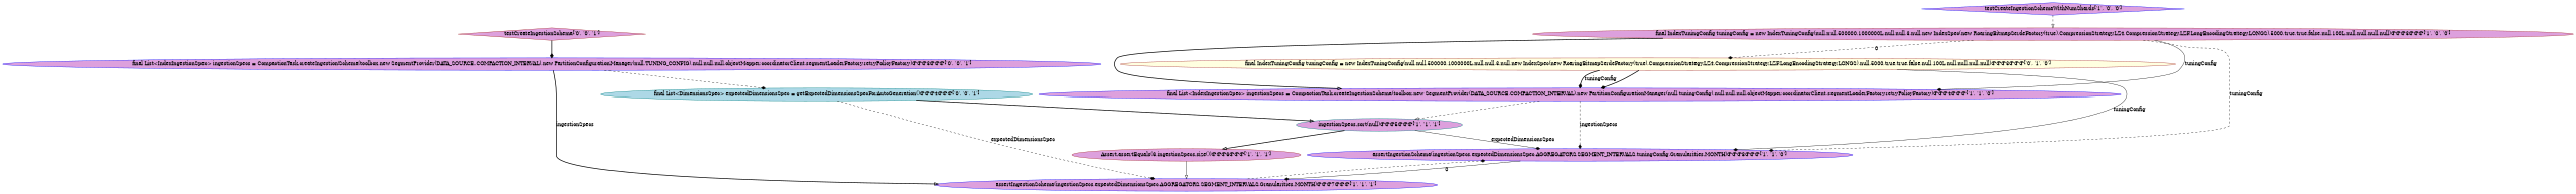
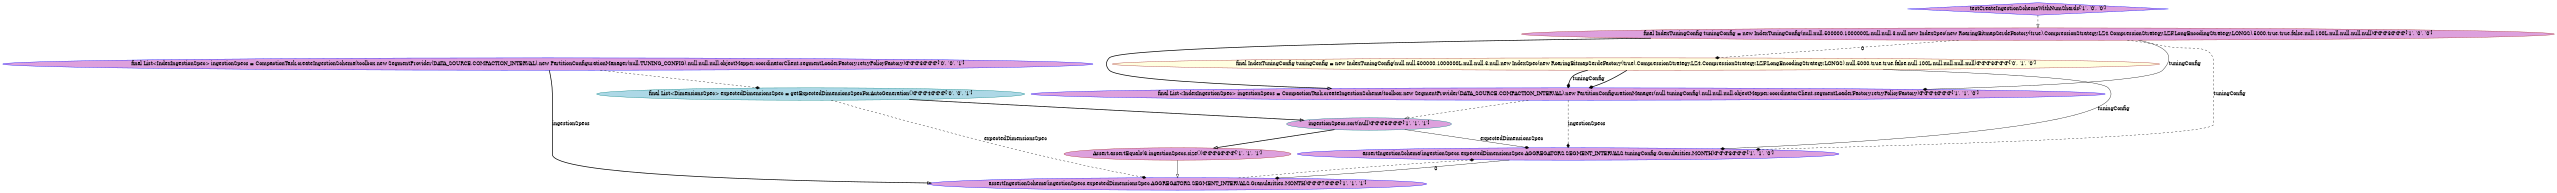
  digraph {
    node [color=blue fillcolor=plum shape=ellipse style=filled]
    edge [arrowhead=diamond style=dashed]
    n1 [color=brown label="final IndexTuningConfig tuningConfig = new IndexTuningConfig(null,null,500000,1000000L,null,null,3,null,new IndexSpec(new RoaringBitmapSerdeFactory(true),CompressionStrategy.LZ4,CompressionStrategy.LZF,LongEncodingStrategy.LONGS),5000,true,true,false,null,100L,null,null,null,null)@@@3@@@['1', '0', '0']"]
    n2 [label="final List<IndexIngestionSpec> ingestionSpecs = CompactionTask.createIngestionSchema(toolbox,new SegmentProvider(DATA_SOURCE,COMPACTION_INTERVAL),new PartitionConfigurationManager(null,tuningConfig),null,null,null,objectMapper,coordinatorClient,segmentLoaderFactory,retryPolicyFactory)@@@4@@@['1', '1', '0']"]
    n3 [color=brown fillcolor=lightyellow label="final IndexTuningConfig tuningConfig = new IndexTuningConfig(null,null,500000,1000000L,null,null,3,null,new IndexSpec(new RoaringBitmapSerdeFactory(true),CompressionStrategy.LZ4,CompressionStrategy.LZF,LongEncodingStrategy.LONGS),null,5000,true,true,false,null,100L,null,null,null,null)@@@3@@@['0', '1', '0']"]
    n4 [label="assertIngestionSchema(ingestionSpecs,expectedDimensionsSpec,AGGREGATORS,SEGMENT_INTERVALS,tuningConfig,Granularities.MONTH)@@@8@@@['1', '1', '0']"]
    n5 [color=teal label="ingestionSpecs.sort(null)@@@5@@@['1', '1', '1']"]
    n6 [label="assertIngestionSchema(ingestionSpecs,expectedDimensionsSpec,AGGREGATORS,SEGMENT_INTERVALS,Granularities.MONTH)@@@7@@@['1', '1', '1']"]
    n7 [color=brown label="Assert.assertEquals(6,ingestionSpecs.size())@@@6@@@['1', '1', '1']"]
-   n8 [color=brown label="testCreateIngestionSchema['0', '0', '1']" shape=diamond]
    n9 [label="final List<IndexIngestionSpec> ingestionSpecs = CompactionTask.createIngestionSchema(toolbox,new SegmentProvider(DATA_SOURCE,COMPACTION_INTERVAL),new PartitionConfigurationManager(null,TUNING_CONFIG),null,null,null,objectMapper,coordinatorClient,segmentLoaderFactory,retryPolicyFactory)@@@3@@@['0', '0', '1']"]
    n10 [color=teal fillcolor=lightblue label="final List<DimensionsSpec> expectedDimensionsSpec = getExpectedDimensionsSpecForAutoGeneration()@@@4@@@['0', '0', '1']"]
    n11 [label="testCreateIngestionSchemaWithNumShards['1', '0', '0']" shape=diamond]
    n1 -> n2 [label=tuningConfig style=solid]
    n1 -> n2 [arrowhead=onormal style=bold]
    n1 -> n3 [label=0]
    n1 -> n4 [label=tuningConfig]
    n2 -> n4 [label=ingestionSpecs]
    n2 -> n5 [arrowhead=onormal]
    n3 -> n2 [style=bold]
    n3 -> n2 [label=tuningConfig style=bold]
    n3 -> n4 [label=tuningConfig style=solid]
    n4 -> n6 [label=0 style=solid]
    n5 -> n4 [label=expectedDimensionsSpec style=solid]
    n5 -> n7 [arrowhead=onormal style=bold]
    n6 -> n4
    n7 -> n6 [arrowhead=onormal style=solid]
-   n8 -> n9 [style=bold]
    n9 -> n6 [arrowhead=onormal label=ingestionSpecs style=bold]
    n9 -> n10
    n10 -> n5 [arrowhead=onormal style=bold]
    n10 -> n6 [label=expectedDimensionsSpec]
    n11 -> n1 [arrowhead=onormal]
  }
